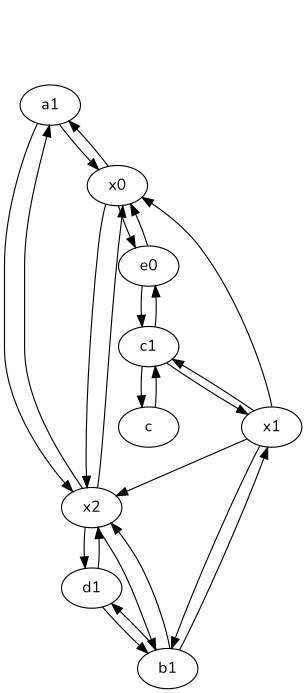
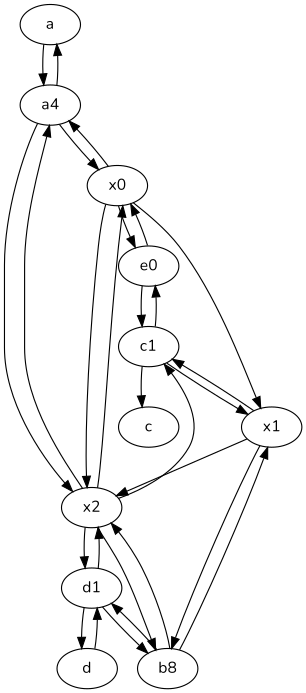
  digraph {
    fontname=Nunito
    node [fontname=Nunito]
    edge [fontname=Nunito]
-   a1
+   a
+   a1 [label=a4]
    x2
    x0
-   b1
+   b1 [label=b8]
    d1
    x1
+   d
    c1
    n10 [label=e0]
    c
+   a -> a1
+   a1 -> a
    a1 -> x2
    a1 -> x0
    x2 -> a1
    x2 -> x0
    x2 -> b1
    x2 -> d1
    x0 -> a1
    x0 -> x2
    x0 -> n10
    b1 -> x2
    b1 -> d1
    b1 -> x1
    d1 -> x2
    d1 -> b1
+   d1 -> d
    x1 -> x2
-   x1 -> x0
+   x0 -> x1
    x1 -> b1
    x1 -> c1
+   d -> d1
    c1 -> x1
    c1 -> n10
    c1 -> c
    n10 -> x0
    n10 -> c1
-   c -> c1
+   x2 -> c1
  }
